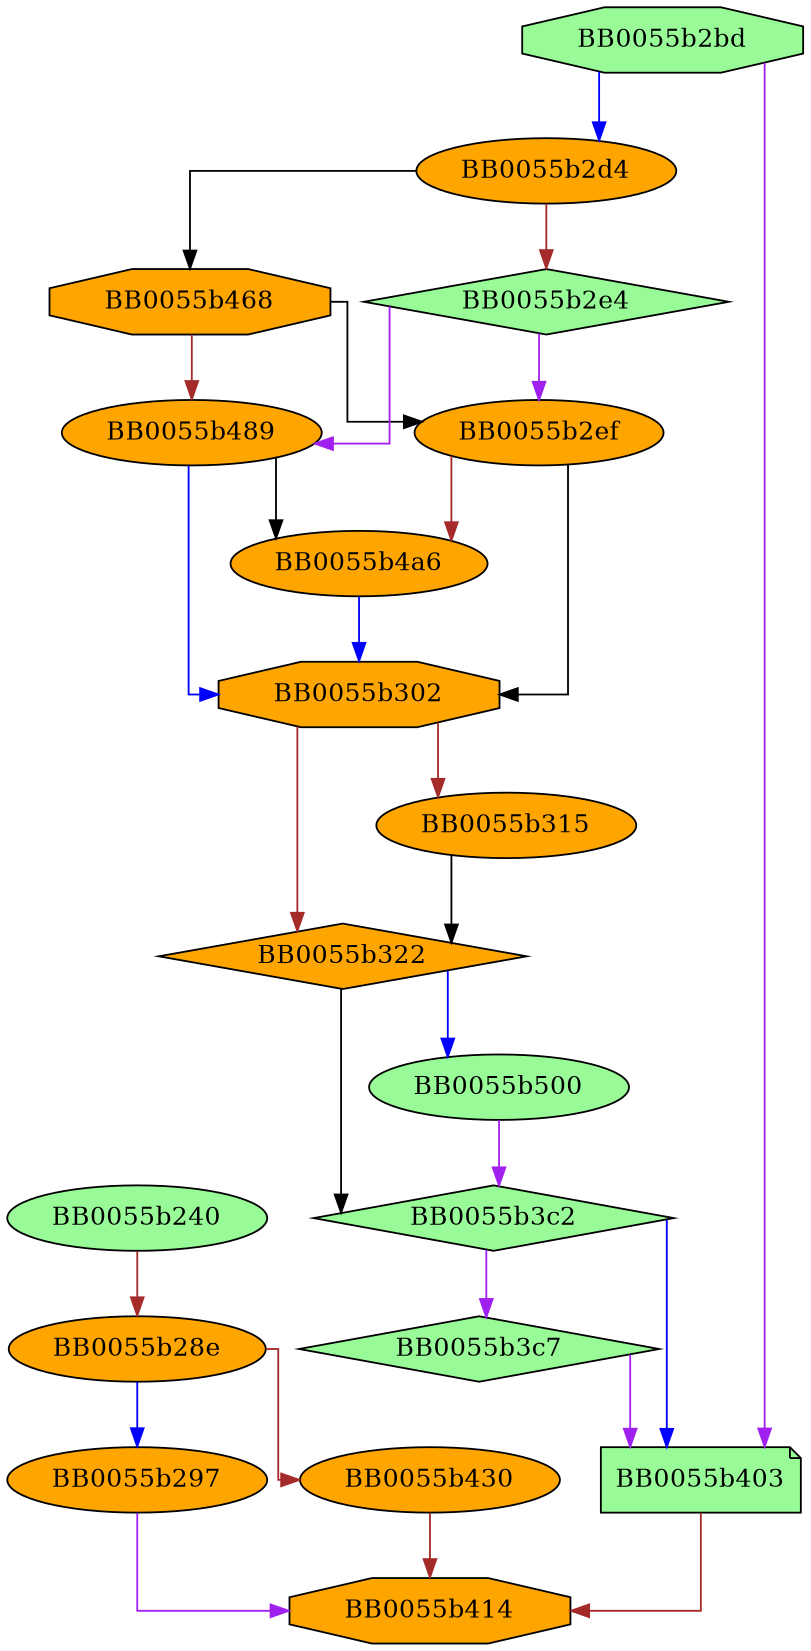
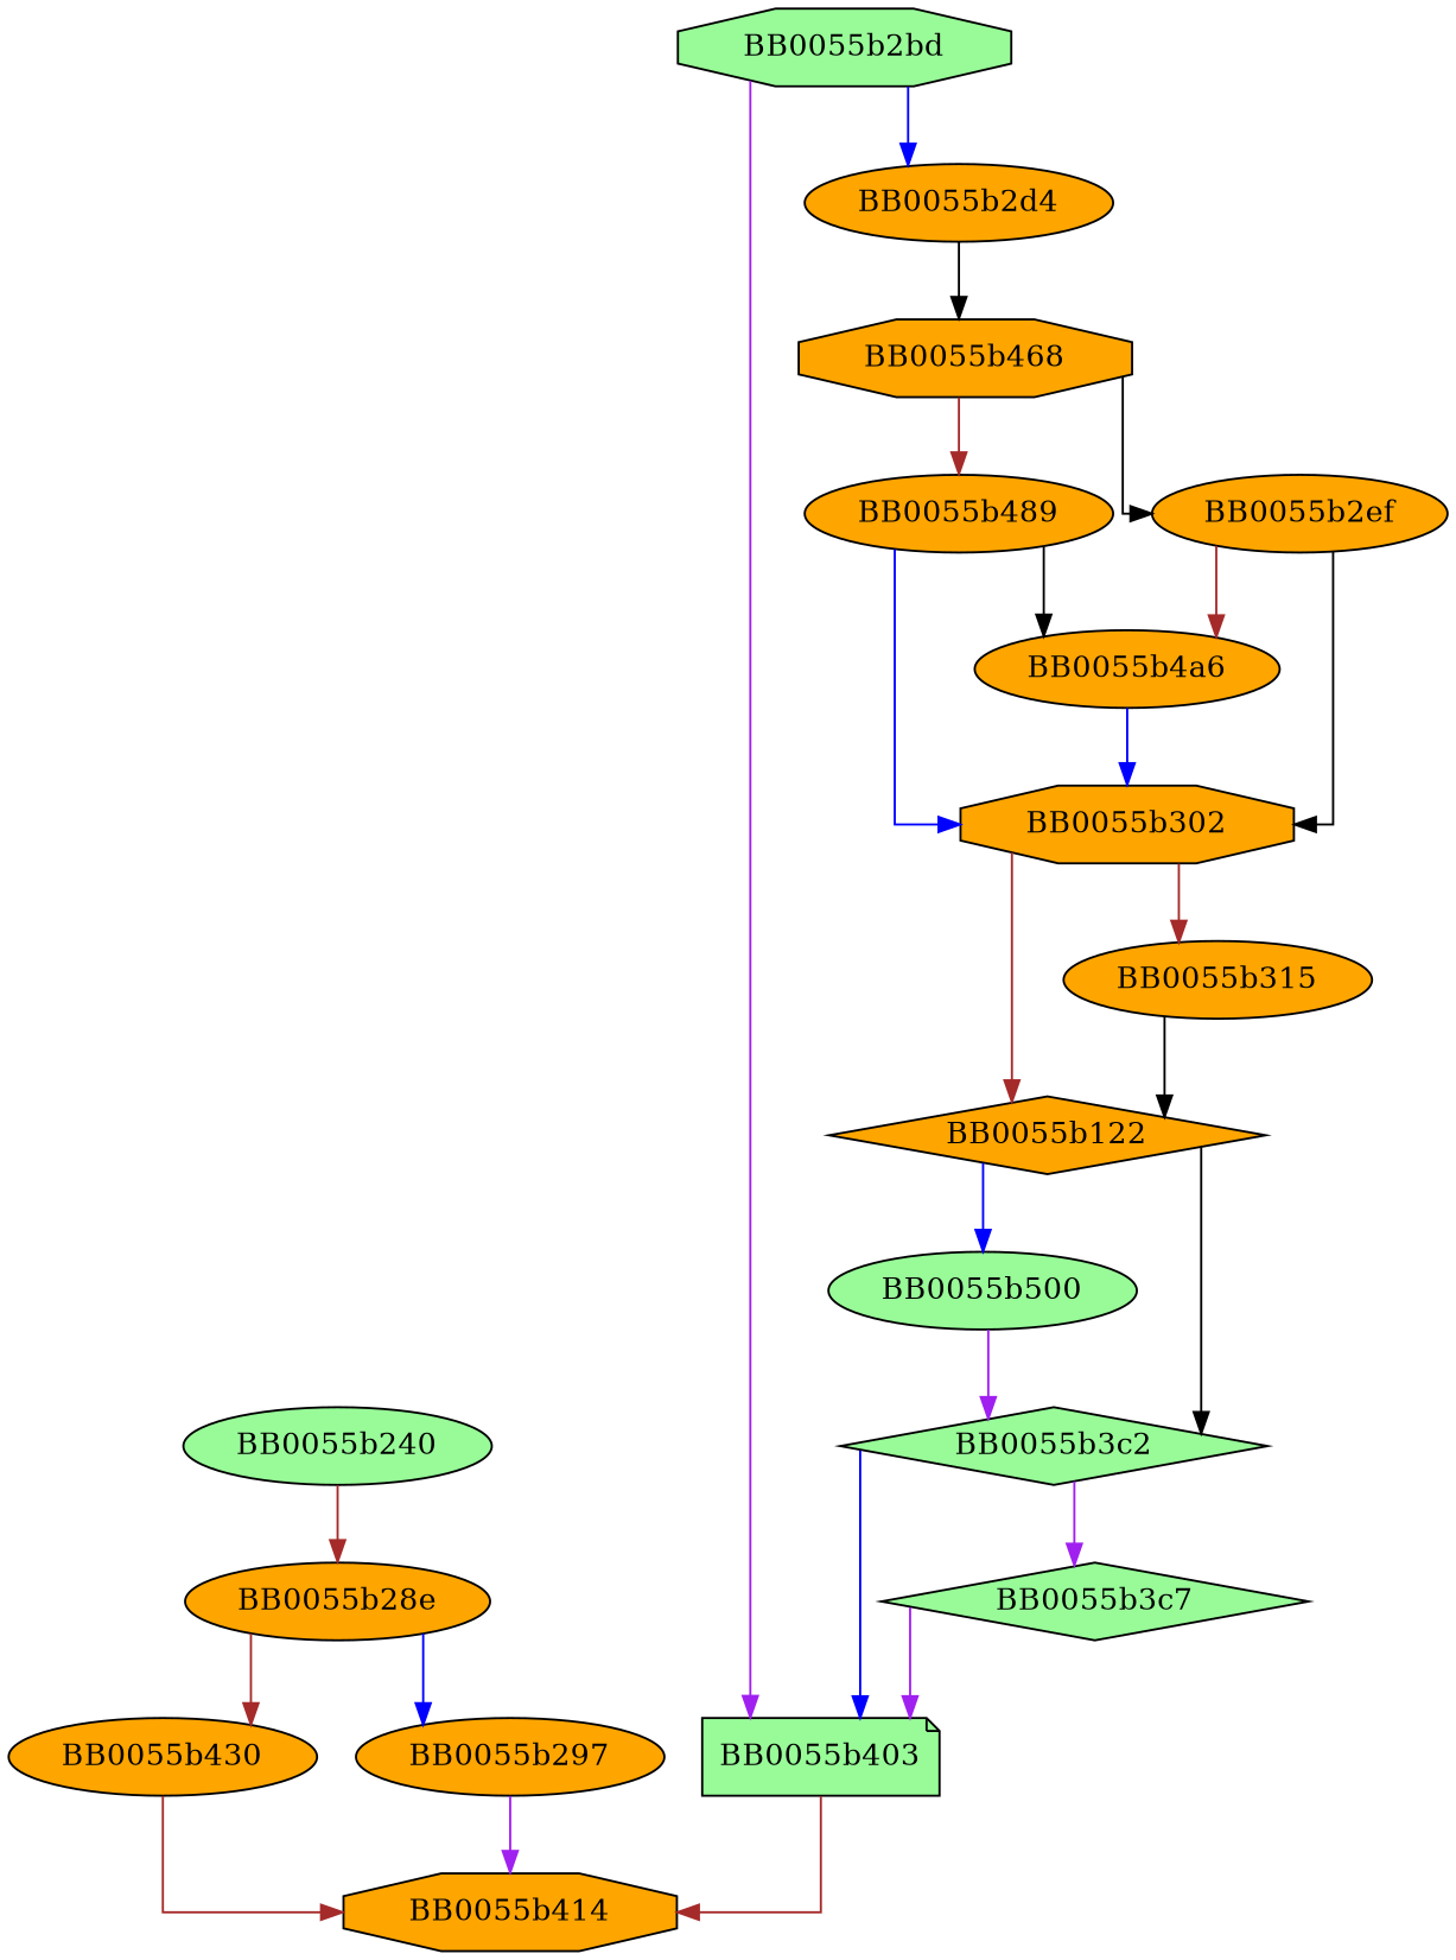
  digraph {
    splines=ortho
    node [fillcolor=orange shape=ellipse style=filled]
    edge [color=brown]
    BB0055b240 [fillcolor=palegreen]
    BB0055b28e
    BB0055b414 [shape=octagon]
    BB0055b430
    BB0055b297
    BB0055b2bd [fillcolor=palegreen shape=octagon]
    BB0055b403 [fillcolor=palegreen shape=note]
    BB0055b2d4
    BB0055b468 [shape=octagon]
-   BB0055b2e4 [fillcolor=palegreen shape=diamond]
    BB0055b489
    BB0055b2ef
    BB0055b4a6
    BB0055b302 [shape=octagon]
-   BB0055b322 [shape=diamond]
+   BB0055b322 [shape=diamond label=BB0055b122]
    BB0055b315
    BB0055b500 [fillcolor=palegreen]
    BB0055b3c2 [fillcolor=palegreen shape=diamond]
    BB0055b3c7 [fillcolor=palegreen shape=diamond]
    BB0055b240 -> BB0055b28e
    BB0055b28e -> BB0055b430
    BB0055b28e -> BB0055b297 [color=blue]
    BB0055b430 -> BB0055b414
    BB0055b297 -> BB0055b414 [color=purple]
    BB0055b2bd -> BB0055b403 [color=purple]
    BB0055b2bd -> BB0055b2d4 [color=blue]
    BB0055b403 -> BB0055b414
    BB0055b2d4 -> BB0055b468 [color=black]
-   BB0055b2d4 -> BB0055b2e4
    BB0055b468 -> BB0055b489
    BB0055b468 -> BB0055b2ef [color=black]
-   BB0055b2e4 -> BB0055b489 [color=purple]
-   BB0055b2e4 -> BB0055b2ef [color=purple]
    BB0055b489 -> BB0055b4a6 [color=black]
    BB0055b489 -> BB0055b302 [color=blue]
    BB0055b2ef -> BB0055b4a6
    BB0055b2ef -> BB0055b302 [color=black]
    BB0055b4a6 -> BB0055b302 [color=blue]
    BB0055b302 -> BB0055b322
    BB0055b302 -> BB0055b315
    BB0055b322 -> BB0055b500 [color=blue]
    BB0055b322 -> BB0055b3c2 [color=black]
    BB0055b315 -> BB0055b322 [color=black]
    BB0055b500 -> BB0055b3c2 [color=purple]
    BB0055b3c2 -> BB0055b403 [color=blue]
    BB0055b3c2 -> BB0055b3c7 [color=purple]
    BB0055b3c7 -> BB0055b403 [color=purple]
  }
